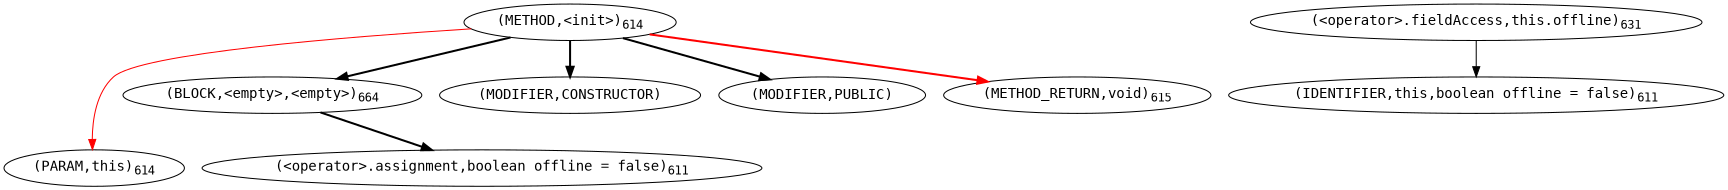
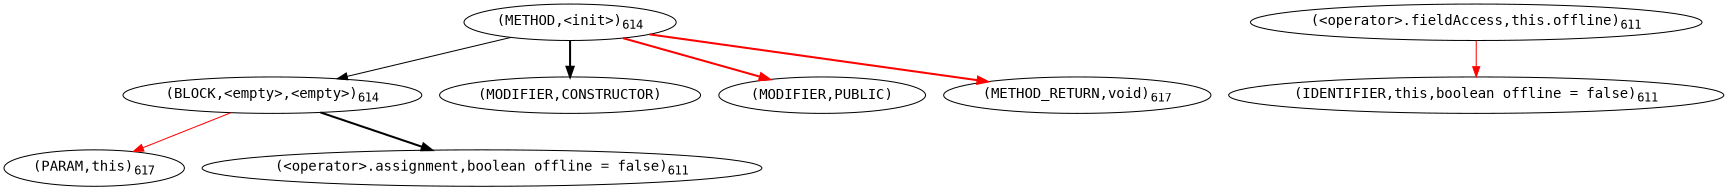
  digraph {
    fontname="DejaVu Sans Mono"
    node [fontname="DejaVu Sans Mono"]
    edge [color=red fontname="DejaVu Sans Mono" style=bold]
    n1 [label=<(METHOD,&lt;init&gt;)<SUB>614</SUB>>]
-   n2 [label=<(PARAM,this)<SUB>614</SUB>>]
-   n3 [label=<(BLOCK,&lt;empty&gt;,&lt;empty&gt;)<SUB>664</SUB>>]
+   n2 [label=<(PARAM,this)<SUB>617</SUB>>]
+   n3 [label=<(BLOCK,&lt;empty&gt;,&lt;empty&gt;)<SUB>614</SUB>>]
    n4 [label=<(MODIFIER,CONSTRUCTOR)>]
    n5 [label=<(MODIFIER,PUBLIC)>]
-   n6 [label=<(METHOD_RETURN,void)<SUB>615</SUB>>]
+   n6 [label=<(METHOD_RETURN,void)<SUB>617</SUB>>]
    n7 [label=<(&lt;operator&gt;.assignment,boolean offline = false)<SUB>611</SUB>>]
-   n8 [label=<(&lt;operator&gt;.fieldAccess,this.offline)<SUB>631</SUB>>]
+   n8 [label=<(&lt;operator&gt;.fieldAccess,this.offline)<SUB>611</SUB>>]
    n9 [label=<(IDENTIFIER,this,boolean offline = false)<SUB>611</SUB>>]
-   n1 -> n2 [style=solid]
-   n1 -> n3 [color=black]
+   n3 -> n2 [style=solid]
+   n1 -> n3 [color=black style=solid]
    n1 -> n4 [color=black]
-   n1 -> n5 [color=black]
+   n1 -> n5
    n1 -> n6
    n3 -> n7 [color=black]
-   n8 -> n9 [color=black style=solid]
+   n8 -> n9 [style=solid]
  }
